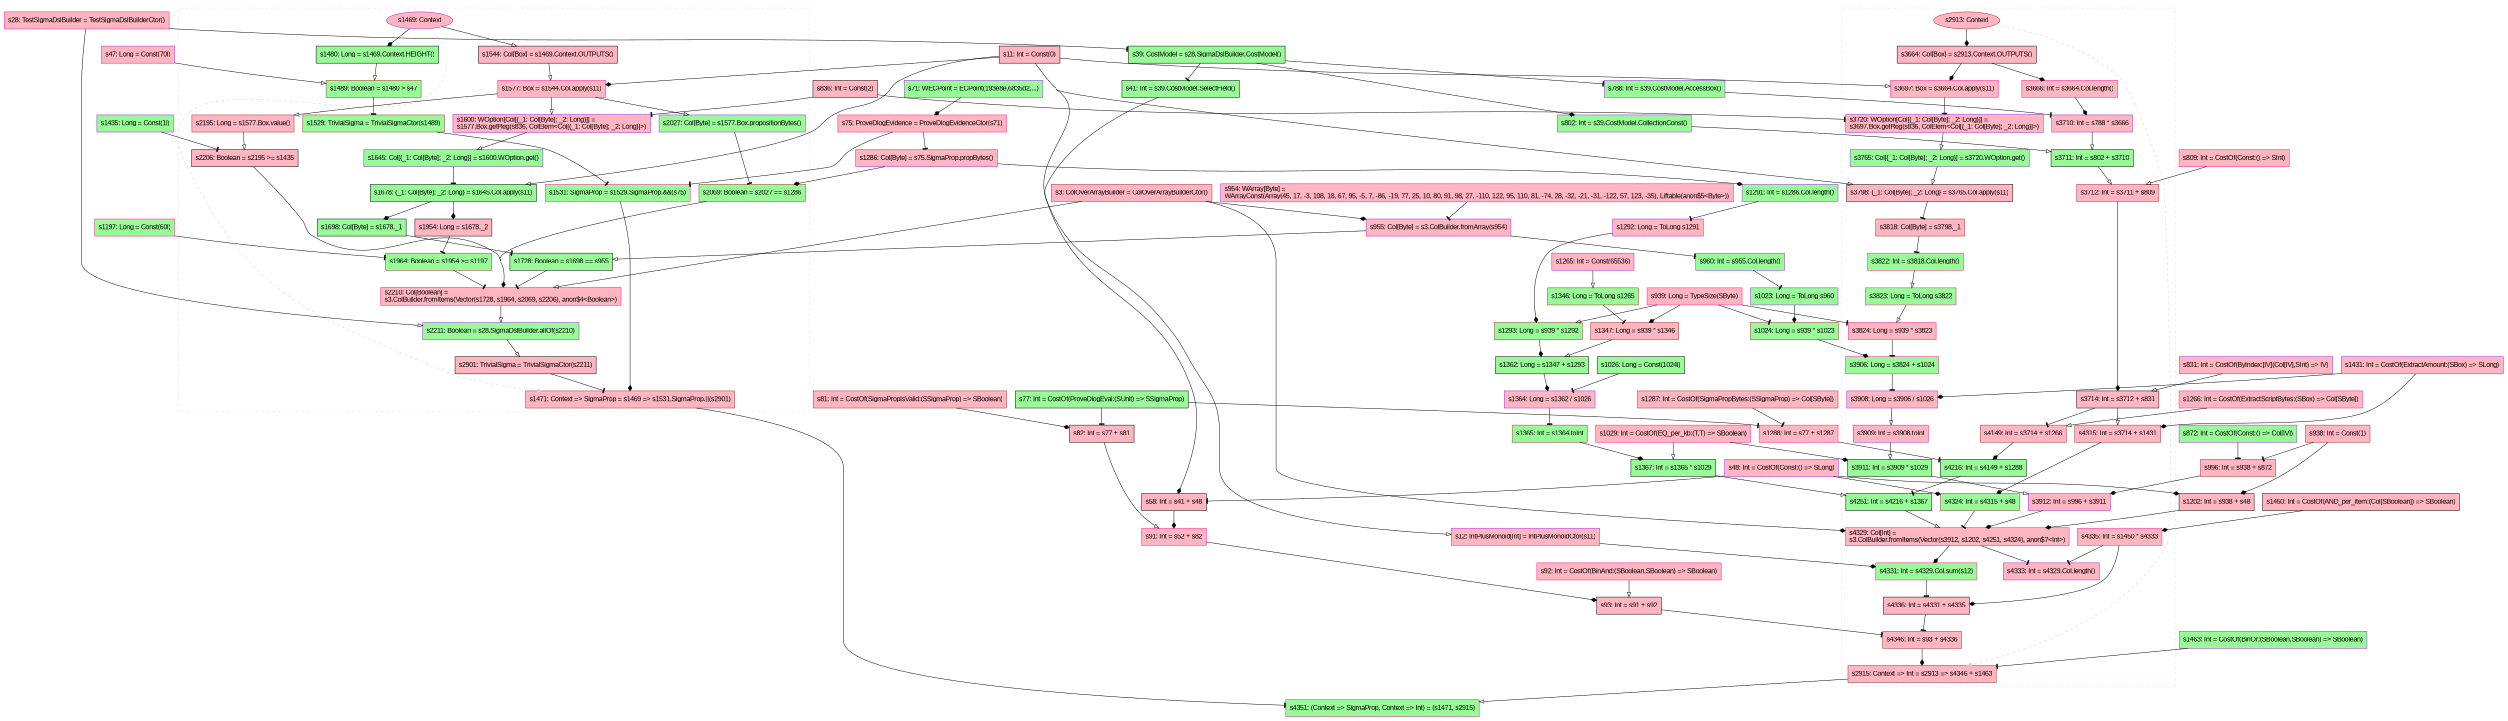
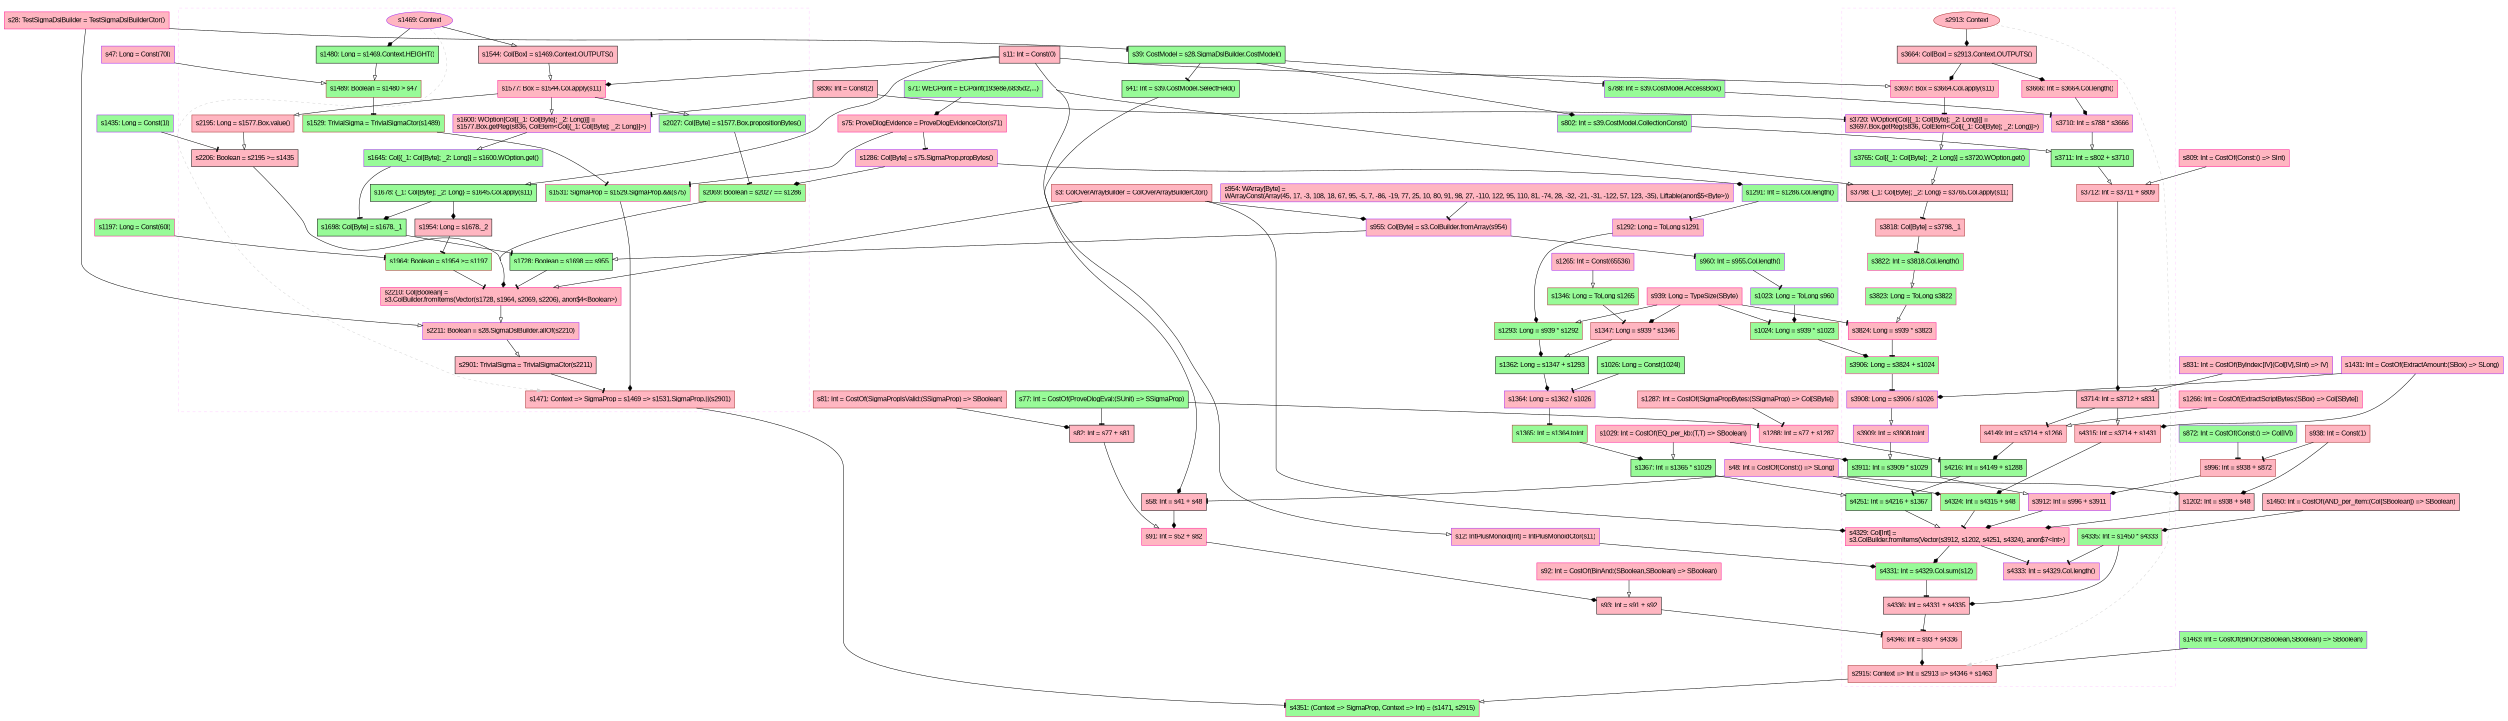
  digraph {
    concentrate=true
    fontname="Liberation Sans"
    node [color=purple fillcolor=lightpink fontname="Liberation Sans" shape=box style=filled]
    edge [fontname="Liberation Sans" style=solid arrowhead=tee]
    n1 [label="s1469: Context" shape=oval]
    n2 [color=brown label="s1471: Context => SigmaProp = s1469 => s1531.SigmaProp.||(s2901)"]
    n3 [color=black fillcolor=palegreen label="s1480: Long = s1469.Context.HEIGHT()"]
    n4 [color=brown fillcolor=palegreen label="s1489: Boolean = s1480 > s47"]
    n5 [color=brown fillcolor=palegreen label="s1529: TrivialSigma = TrivialSigmaCtor(s1489)"]
    n6 [color=deeppink fillcolor=palegreen label="s1531: SigmaProp = s1529.SigmaProp.&&(s75)"]
    n7 [color=black label="s1544: Col[Box] = s1469.Context.OUTPUTS()"]
    n8 [color=deeppink label="s1577: Box = s1544.Col.apply(s11)"]
    n9 [label="s1600: WOption[Col[{_1: Col[Byte]; _2: Long}]] =\ls1577.Box.getReg(s836, ColElem<Col[{_1: Col[Byte]; _2: Long}]>)\l"]
    n10 [fillcolor=palegreen label="s1645: Col[{_1: Col[Byte]; _2: Long}] = s1600.WOption.get()"]
    n11 [color=black fillcolor=palegreen label="s1678: {_1: Col[Byte]; _2: Long} = s1645.Col.apply(s11)"]
    n12 [color=black fillcolor=palegreen label="s1698: Col[Byte] = s1678._1"]
    n13 [color=black fillcolor=palegreen label="s1728: Boolean = s1698 == s955"]
    n14 [color=black label="s1954: Long = s1678._2"]
    n15 [color=brown fillcolor=palegreen label="s1964: Boolean = s1954 >= s1197"]
    n16 [fillcolor=palegreen label="s2027: Col[Byte] = s1577.Box.propositionBytes()"]
    n17 [color=brown fillcolor=palegreen label="s2069: Boolean = s2027 == s1286"]
    n18 [color=brown label="s2195: Long = s1577.Box.value()"]
    n19 [color=black label="s2206: Boolean = s2195 >= s1435"]
    n20 [color=deeppink label="s2210: Col[Boolean] =\ls3.ColBuilder.fromItems(Vector(s1728, s1964, s2069, s2206), anon$4<Boolean>)\l"]
-   n21 [fillcolor=palegreen label="s2211: Boolean = s28.SigmaDslBuilder.allOf(s2210)"]
+   n21 [label="s2211: Boolean = s28.SigmaDslBuilder.allOf(s2210)"]
    n22 [color=black label="s2901: TrivialSigma = TrivialSigmaCtor(s2211)"]
    n23 [color=brown label="s2913: Context" shape=oval]
    n24 [color=brown label="s2915: Context => Int = s2913 => s4346 + s1463"]
    n25 [color=black label="s3664: Col[Box] = s2913.Context.OUTPUTS()"]
    n26 [color=deeppink label="s3697: Box = s3664.Col.apply(s11)"]
    n27 [label="s3720: WOption[Col[{_1: Col[Byte]; _2: Long}]] =\ls3697.Box.getReg(s836, ColElem<Col[{_1: Col[Byte]; _2: Long}]>)\l"]
    n28 [fillcolor=palegreen label="s3765: Col[{_1: Col[Byte]; _2: Long}] = s3720.WOption.get()"]
    n29 [color=black label="s3798: {_1: Col[Byte]; _2: Long} = s3765.Col.apply(s11)"]
    n30 [color=brown label="s3818: Col[Byte] = s3798._1"]
    n31 [color=deeppink fillcolor=palegreen label="s3822: Int = s3818.Col.length()"]
    n32 [color=deeppink fillcolor=palegreen label="s3823: Long = ToLong s3822"]
    n33 [color=deeppink label="s3824: Long = s939 * s3823"]
    n34 [color=deeppink fillcolor=palegreen label="s3906: Long = s3824 + s1024"]
    n35 [label="s3908: Long = s3906 / s1026"]
    n36 [label="s3909: Int = s3908.toInt"]
    n37 [color=black fillcolor=palegreen label="s3911: Int = s3909 * s1029"]
    n38 [label="s3912: Int = s996 + s3911"]
    n39 [color=deeppink label="s3666: Int = s3664.Col.length()"]
    n40 [label="s3710: Int = s788 * s3666"]
    n41 [color=black fillcolor=palegreen label="s3711: Int = s802 + s3710"]
    n42 [color=brown label="s3712: Int = s3711 + s809"]
    n43 [color=black label="s3714: Int = s3712 + s831"]
    n44 [color=brown label="s4149: Int = s3714 + s1266"]
    n45 [color=black fillcolor=palegreen label="s4216: Int = s4149 + s1288"]
    n46 [color=black fillcolor=palegreen label="s4251: Int = s4216 + s1367"]
    n47 [color=brown label="s4315: Int = s3714 + s1431"]
    n48 [color=brown fillcolor=palegreen label="s4324: Int = s4315 + s48"]
    n49 [color=deeppink label="s4329: Col[Int] =\ls3.ColBuilder.fromItems(Vector(s3912, s1202, s4251, s4324), anon$7<Int>)\l"]
    n50 [color=deeppink fillcolor=palegreen label="s4331: Int = s4329.Col.sum(s12)"]
    n51 [label="s4333: Int = s4329.Col.length()"]
-   n52 [color=deeppink label="s4335: Int = s1450 * s4333"]
+   n52 [color=deeppink fillcolor=palegreen label="s4335: Int = s1450 * s4333"]
    n53 [color=black label="s4336: Int = s4331 + s4335"]
    n54 [color=brown label="s4346: Int = s93 + s4336"]
    n55 [color=deeppink fillcolor=palegreen label="s4351: (Context => SigmaProp, Context => Int) = (s1471, s2915)"]
    n56 [color=deeppink label="s28: TestSigmaDslBuilder = TestSigmaDslBuilderCtor()"]
    n57 [color=black fillcolor=palegreen label="s39: CostModel = s28.SigmaDslBuilder.CostModel()"]
    n58 [fillcolor=palegreen label="s802: Int = s39.CostModel.CollectionConst()"]
    n59 [color=black fillcolor=palegreen label="s41: Int = s39.CostModel.SelectField()"]
    n60 [fillcolor=palegreen label="s788: Int = s39.CostModel.AccessBox()"]
    n61 [fillcolor=palegreen label="s71: WECPoint = ECPoint(193e8e,6835d2,...)"]
    n62 [color=deeppink label="s75: ProveDlogEvidence = ProveDlogEvidenceCtor(s71)"]
    n63 [label="s1286: Col[Byte] = s75.SigmaProp.propBytes()"]
    n64 [fillcolor=palegreen label="s1291: Int = s1286.Col.length()"]
    n65 [label="s1292: Long = ToLong s1291"]
    n66 [fillcolor=palegreen label="s1435: Long = Const(1l)"]
    n67 [color=brown label="s3: ColOverArrayBuilder = ColOverArrayBuilderCtor()"]
    n68 [label="s955: Col[Byte] = s3.ColBuilder.fromArray(s954)"]
    n69 [fillcolor=palegreen label="s960: Int = s955.Col.length()"]
    n70 [color=black label="s836: Int = Const(2)"]
    n71 [color=black label="s11: Int = Const(0)"]
    n72 [label="s12: IntPlusMonoid[Int] = IntPlusMonoidCtor(s11)"]
    n73 [color=deeppink fillcolor=palegreen label="s1197: Long = Const(60l)"]
    n74 [label="s954: WArray[Byte] =\lWArrayConst(Array(45, 17, -3, 108, 18, 67, 95, -5, 7, -86, -19, 77, 25, 10, 80, 91, 98, 27, -110, 122, 95, 110, 81, -74, 28, -32, -21, -31, -122, 57, 123, -35), Liftable(anon$5<Byte>))\l"]
    n75 [fillcolor=palegreen label="s1023: Long = ToLong s960"]
    n76 [label="s47: Long = Const(70l)"]
    n77 [color=deeppink label="s809: Int = CostOf(Const:() => SInt)"]
    n78 [color=deeppink label="s939: Long = TypeSize(SByte)"]
    n79 [color=brown fillcolor=palegreen label="s1024: Long = s939 * s1023"]
    n80 [color=brown label="s1347: Long = s939 * s1346"]
    n81 [color=brown fillcolor=palegreen label="s1293: Long = s939 * s1292"]
    n82 [color=black fillcolor=palegreen label="s1362: Long = s1347 + s1293"]
    n83 [color=black label="s58: Int = s41 + s48"]
    n84 [color=deeppink label="s91: Int = s52 + s82"]
    n85 [label="s48: Int = CostOf(Const:() => SLong)"]
    n86 [color=black label="s1202: Int = s938 + s48"]
    n87 [color=black label="s93: Int = s91 + s92"]
    n88 [color=black fillcolor=palegreen label="s77: Int = CostOf(ProveDlogEval:(SUnit) => SSigmaProp)"]
    n89 [color=black label="s82: Int = s77 + s81"]
    n90 [color=deeppink label="s1288: Int = s77 + s1287"]
    n91 [color=brown label="s81: Int = CostOf(SigmaPropIsValid:(SSigmaProp) => SBoolean)"]
    n92 [color=deeppink label="s92: Int = CostOf(BinAnd:(SBoolean,SBoolean) => SBoolean)"]
    n93 [color=black label="s1450: Int = CostOf(AND_per_item:(Col[SBoolean]) => SBoolean)"]
    n94 [color=deeppink label="s1266: Int = CostOf(ExtractScriptBytes:(SBox) => Col[SByte])"]
    n95 [color=brown label="s938: Int = Const(1)"]
    n96 [color=brown label="s996: Int = s938 + s872"]
    n97 [color=black fillcolor=palegreen label="s1026: Long = Const(1024l)"]
    n98 [label="s1364: Long = s1362 / s1026"]
    n99 [color=brown fillcolor=palegreen label="s1365: Int = s1364.toInt"]
    n100 [label="s831: Int = CostOf(ByIndex:[IV](Col[IV],SInt) => IV)"]
    n101 [fillcolor=palegreen label="s872: Int = CostOf(Const:() => Col[IV])"]
    n102 [color=deeppink label="s1029: Int = CostOf(EQ_per_kb:(T,T) => SBoolean)"]
    n103 [color=black fillcolor=palegreen label="s1367: Int = s1365 * s1029"]
    n104 [color=brown label="s1287: Int = CostOf(SigmaPropBytes:(SSigmaProp) => Col[SByte])"]
    n105 [label="s1431: Int = CostOf(ExtractAmount:(SBox) => SLong)"]
    n106 [label="s1265: Int = Const(65536)"]
    n107 [color=brown fillcolor=palegreen label="s1346: Long = ToLong s1265"]
    n108 [fillcolor=palegreen label="s1463: Int = CostOf(BinOr:(SBoolean,SBoolean) => SBoolean)"]
    subgraph cluster_1 {
      color="#FFCCFF"
      style=dashed
      n3
      n4
      n5
      n6
      n7
      n8
      n9
      n10
      n11
      n12
      n13
      n14
      n15
      n16
      n17
      n18
      n19
      n20
      n21
      n22
      subgraph sub_2 {
        color="#FFCCFF"
        rank=source
        style=dashed
        n1
      }
      subgraph sub_3 {
        color="#FFCCFF"
        rank=sink
        style=dashed
        n2
      }
    }
    subgraph cluster_4 {
      color="#FFCCFF"
      style=dashed
      n25
      n26
      n27
      n28
      n29
      n30
      n31
      n32
      n33
      n34
      n35
      n36
      n37
      n38
      n39
      n40
      n41
      n42
      n43
      n44
      n45
      n46
      n47
      n48
      n49
      n50
      n51
      n52
      n53
      n54
      subgraph sub_5 {
        color="#FFCCFF"
        rank=source
        style=dashed
        n23
      }
      subgraph sub_6 {
        color="#FFCCFF"
        rank=sink
        style=dashed
        n24
      }
    }
    n1 -> n2 [color=lightgray style=dashed weight=0 arrowhead=""]
    n1 -> n3 [arrowhead=diamond]
    n1 -> n7 [arrowhead=onormal]
    n2 -> n55
    n3 -> n4 [arrowhead=onormal]
    n4 -> n5
    n5 -> n6
    n6 -> n2 [arrowhead=diamond]
    n7 -> n8 [arrowhead=onormal]
    n8 -> n9 [arrowhead=onormal]
    n8 -> n16 [arrowhead=onormal]
    n8 -> n18 [arrowhead=onormal]
    n9 -> n10 [arrowhead=onormal]
-   n10 -> n11
+   n10 -> n12
    n11 -> n12 [arrowhead=diamond]
    n11 -> n14 [arrowhead=diamond]
    n12 -> n13
    n13 -> n20
    n14 -> n15
    n15 -> n20
    n16 -> n17
    n17 -> n20
    n18 -> n19 [arrowhead=onormal]
    n19 -> n20 [arrowhead=diamond]
    n20 -> n21 [arrowhead=onormal]
    n21 -> n22 [arrowhead=onormal]
    n22 -> n2
    n23 -> n24 [color=lightgray style=dashed weight=0 arrowhead=""]
    n23 -> n25 [arrowhead=diamond]
    n24 -> n55 [arrowhead=onormal]
    n25 -> n26 [arrowhead=diamond]
    n25 -> n39 [arrowhead=diamond]
    n26 -> n27
    n27 -> n28 [arrowhead=onormal]
    n28 -> n29 [arrowhead=onormal]
    n29 -> n30
    n30 -> n31
    n31 -> n32 [arrowhead=onormal]
    n32 -> n33 [arrowhead=onormal]
    n33 -> n34
    n34 -> n35
    n35 -> n36 [arrowhead=onormal]
    n36 -> n37 [arrowhead=onormal]
    n37 -> n38 [arrowhead=onormal]
    n38 -> n49 [arrowhead=diamond]
    n39 -> n40 [arrowhead=diamond]
    n40 -> n41 [arrowhead=onormal]
    n41 -> n42 [arrowhead=onormal]
    n42 -> n43 [arrowhead=diamond]
    n43 -> n44
    n43 -> n47 [arrowhead=onormal]
    n44 -> n45 [arrowhead=diamond]
    n45 -> n46
    n46 -> n49 [arrowhead=onormal]
    n47 -> n48 [arrowhead=diamond]
    n48 -> n49
    n49 -> n50 [arrowhead=diamond]
    n49 -> n51
    n50 -> n53
    n52 -> n51
    n52 -> n53 [arrowhead=diamond]
    n53 -> n54
    n54 -> n24 [arrowhead=diamond]
    n56 -> n21 [arrowhead=onormal]
    n56 -> n57
    n57 -> n58 [arrowhead=diamond]
    n57 -> n59
    n57 -> n60
    n58 -> n41 [arrowhead=onormal]
    n59 -> n83 [arrowhead=diamond]
    n60 -> n40
    n61 -> n62 [arrowhead=diamond]
    n62 -> n6
    n62 -> n63
    n63 -> n17 [arrowhead=diamond]
    n63 -> n64 [arrowhead=diamond]
    n64 -> n65
    n65 -> n81 [arrowhead=diamond]
    n66 -> n19
    n67 -> n20 [arrowhead=onormal]
    n67 -> n49 [arrowhead=diamond]
    n67 -> n68 [arrowhead=diamond]
    n68 -> n13 [arrowhead=onormal]
    n68 -> n69
    n69 -> n75
    n70 -> n9
    n70 -> n27
    n71 -> n8 [arrowhead=diamond]
    n71 -> n11 [arrowhead=onormal]
    n71 -> n26 [arrowhead=onormal]
    n71 -> n29 [arrowhead=onormal]
    n71 -> n72 [arrowhead=onormal]
    n72 -> n50 [arrowhead=diamond]
    n73 -> n15
    n74 -> n68
    n75 -> n79 [arrowhead=diamond]
    n76 -> n4 [arrowhead=onormal]
    n77 -> n42 [arrowhead=onormal]
    n78 -> n33
    n78 -> n79
    n78 -> n80 [arrowhead=diamond]
    n78 -> n81 [arrowhead=onormal]
    n79 -> n34 [arrowhead=diamond]
    n80 -> n82 [arrowhead=onormal]
    n81 -> n82 [arrowhead=diamond]
    n82 -> n98 [arrowhead=diamond]
    n83 -> n84 [arrowhead=diamond]
    n84 -> n87 [arrowhead=diamond]
    n85 -> n48 [arrowhead=diamond]
    n85 -> n83
    n85 -> n86 [arrowhead=diamond]
    n86 -> n49 [arrowhead=diamond]
    n87 -> n54
    n88 -> n89
    n88 -> n90
    n89 -> n84 [arrowhead=onormal]
    n90 -> n45
    n91 -> n89 [arrowhead=diamond]
    n92 -> n87 [arrowhead=onormal]
    n93 -> n52 [arrowhead=diamond]
    n94 -> n44 [arrowhead=onormal]
    n95 -> n86 [arrowhead=diamond]
    n95 -> n96
    n96 -> n38 [arrowhead=diamond]
    n97 -> n98
    n98 -> n99
    n99 -> n103 [arrowhead=diamond]
    n100 -> n43 [arrowhead=onormal]
    n101 -> n96
    n102 -> n37 [arrowhead=diamond]
    n102 -> n103 [arrowhead=onormal]
    n103 -> n46 [arrowhead=onormal]
    n104 -> n90
    n105 -> n35 [arrowhead=diamond]
    n105 -> n47 [arrowhead=diamond]
    n106 -> n107 [arrowhead=onormal]
    n107 -> n80
    n108 -> n24
  }
